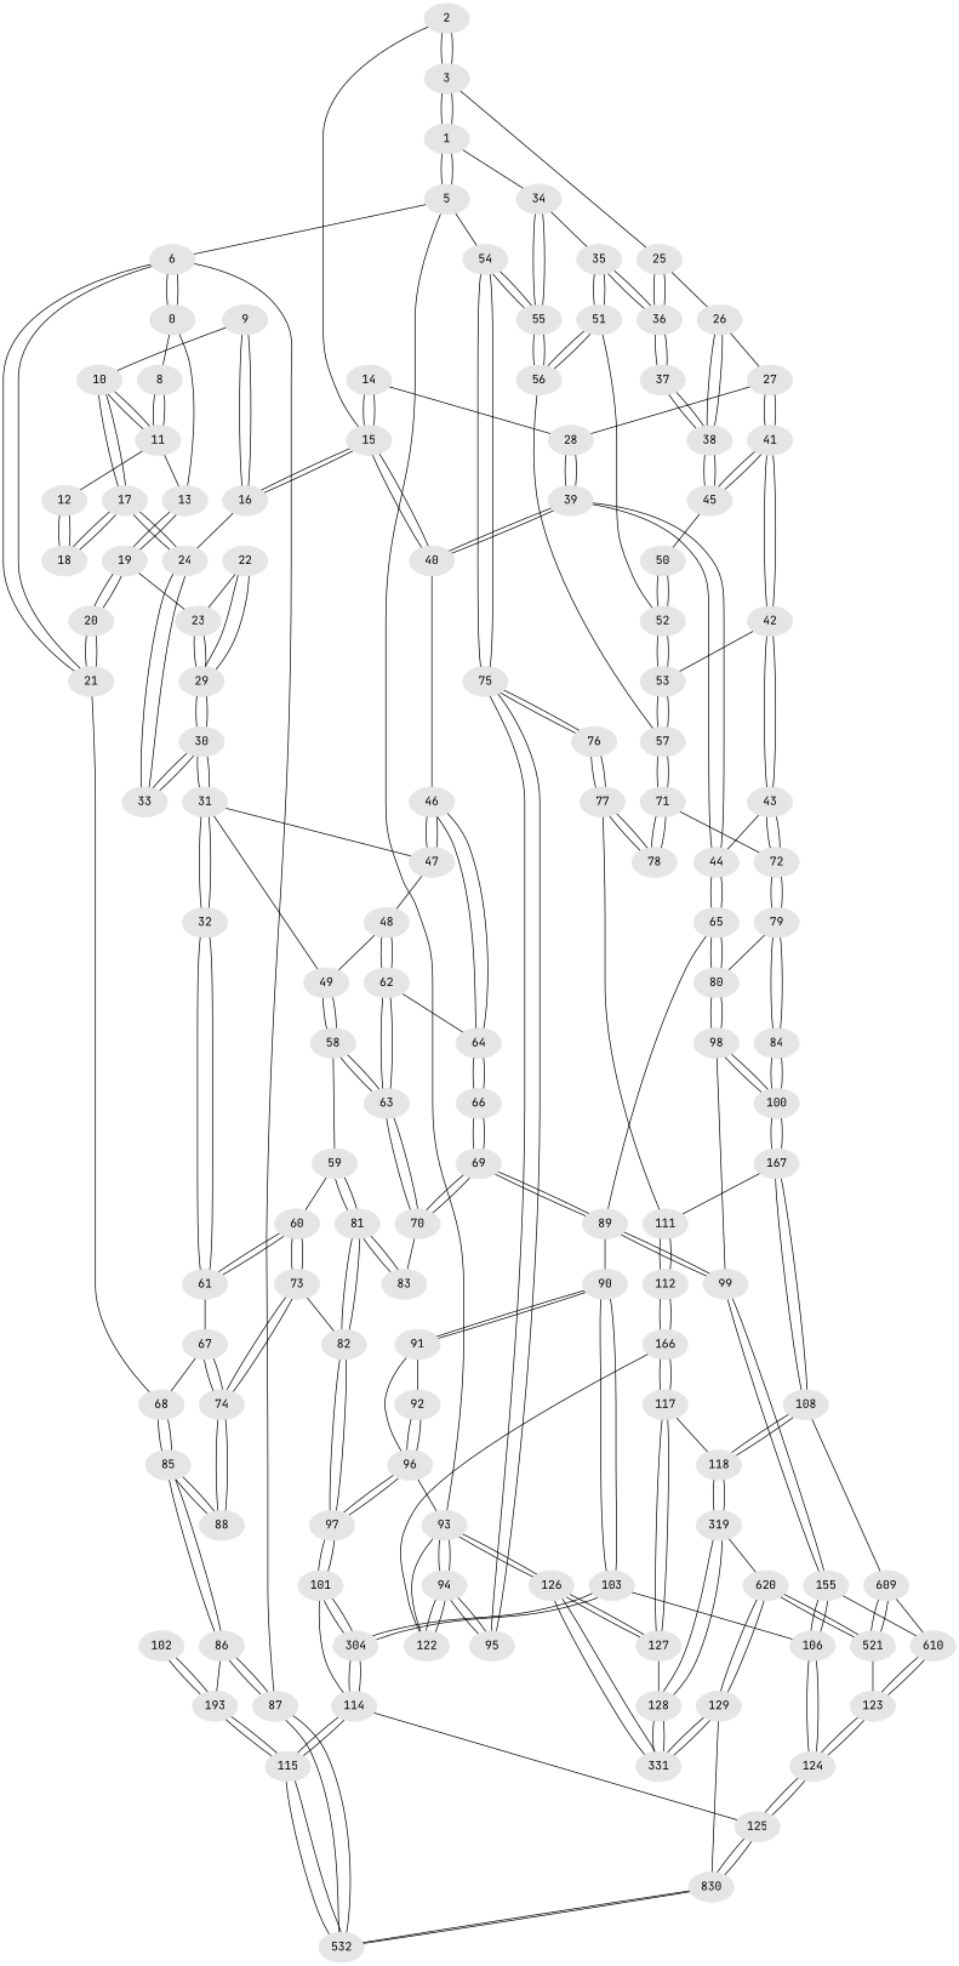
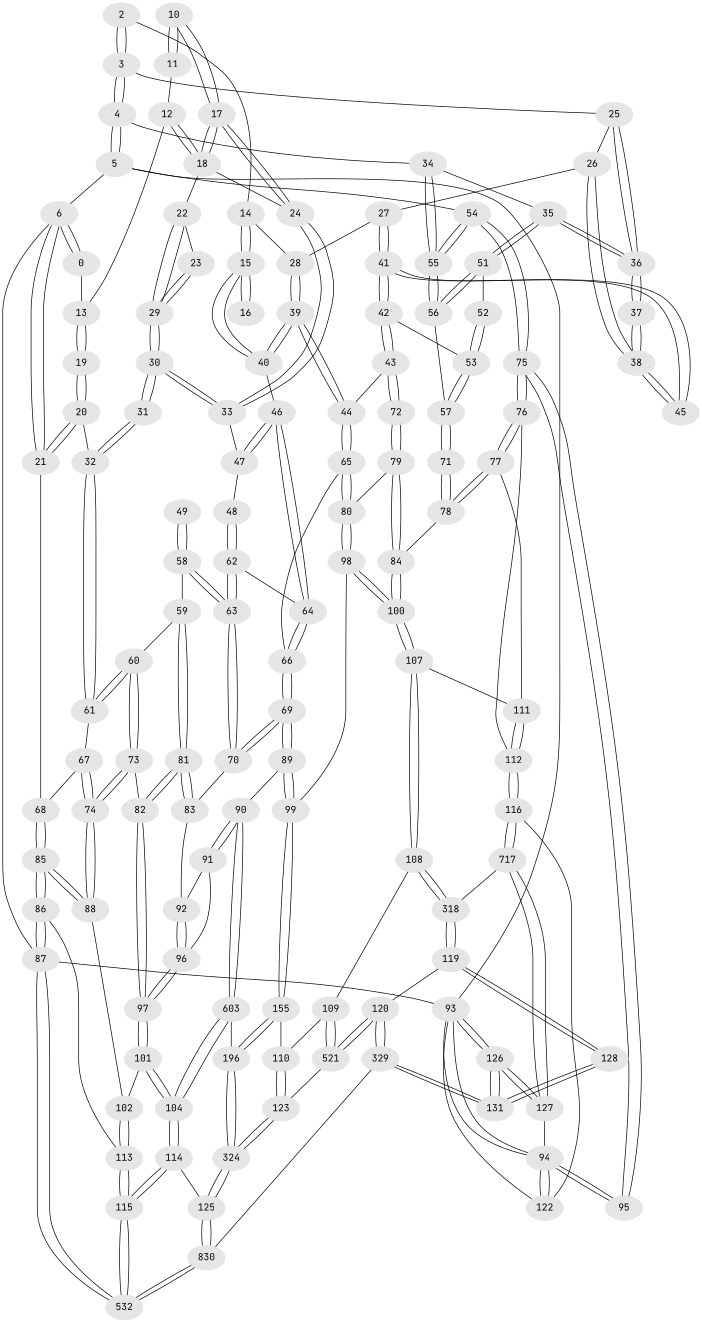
  graph {
    fontname="JetBrains Mono"
    node [color=gray90 fontname="JetBrains Mono" style=filled]
    edge [fontname="JetBrains Mono"]
    2
    3
    14
-   9
    10
    16
-   4 [label=1]
+   4
    25
    15
    28
    5
    34
    26
    36
    6
    54
    93
    35
    55
    n20 [label=0]
    21
    87
    75
    94
    126
    122
-   8
    13
    68
    n30 [label=532]
    11
    19
    12
    17
    24
    18
    22
    20
    23
    40
    39
    46
    33
    29
    32
    61
    85
    30
    47
    27
    38
    37
    41
    45
    42
    44
    31
    49
    58
    67
    48
    51
    56
    52
-   50
    65
    64
    43
    53
    72
    57
    79
    66
    80
    62
    63
    59
    71
    76
    95
    78
    60
    81
    70
    73
    83
    82
    74
    69
    98
    89
    88
    86
    90
    99
    92
    84
    97
    102
    77
    112
    111
-   116 [label=166]
+   116
    100
    101
    96
-   107 [label=167]
-   113 [label=193]
+   107
+   113
    115
    91
-   103
+   103 [label=603]
    n112 [label=155]
-   104 [label=304]
-   106
+   104
+   106 [label=196]
    127
-   131 [label=331]
-   110 [label=610]
+   131
+   110
    108
    114
-   124
+   124 [label=324]
    125
    123
-   109 [label=609]
-   118
+   109
+   118 [label=318]
    n125 [label=521]
-   119 [label=319]
-   117
+   119
+   117 [label=717]
    n128 [label=830]
    128
-   120 [label=620]
-   129
+   120
+   129 [label=329]
    2 -- 3
    2 -- 3
-   2 -- 15
+   2 -- 14
    3 -- 4
    3 -- 4
    3 -- 25
    14 -- 15
    14 -- 15
    14 -- 28
-   9 -- 10
-   9 -- 16
-   9 -- 16
    10 -- 11
    10 -- 11
    10 -- 17
    10 -- 17
-   16 -- 24
+   18 -- 24
    4 -- 5
    4 -- 5
    4 -- 34
    25 -- 26
    25 -- 36
    25 -- 36
    15 -- 16
    15 -- 16
    15 -- 40
    15 -- 40
    28 -- 39
    28 -- 39
    5 -- 6
    5 -- 54
    5 -- 93
    34 -- 35
    34 -- 55
    34 -- 55
    26 -- 27
    26 -- 38
    26 -- 38
    36 -- 37
    36 -- 37
    6 -- n20
    6 -- n20
    6 -- 21
    6 -- 21
    6 -- 87
    54 -- 55
    54 -- 55
    54 -- 75
    54 -- 75
    93 -- 94
    93 -- 94
    93 -- 126
    93 -- 126
    93 -- 122
    35 -- 36
    35 -- 36
    35 -- 51
    35 -- 51
    55 -- 56
    55 -- 56
-   n20 -- 8
    n20 -- 13
    21 -- 68
-   96 -- 93
+   87 -- 93
    87 -- n30
    87 -- n30
    75 -- 76
    75 -- 76
    75 -- 95
    75 -- 95
    94 -- 122
    94 -- 122
    94 -- 95
    94 -- 95
    126 -- 127
    126 -- 127
    126 -- 131
    126 -- 131
-   8 -- 11
-   8 -- 11
    13 -- 19
    13 -- 19
    68 -- 85
    68 -- 85
    11 -- 12
    19 -- 20
    19 -- 20
-   19 -- 23
-   11 -- 13
+   12 -- 13
    12 -- 18
    12 -- 18
    17 -- 24
    17 -- 24
    17 -- 18
    17 -- 18
    24 -- 33
    24 -- 33
+   18 -- 22
    22 -- 23
    22 -- 29
    22 -- 29
    20 -- 21
    20 -- 21
+   20 -- 32
    23 -- 29
    23 -- 29
    40 -- 46
    39 -- 40
    39 -- 40
    39 -- 44
    39 -- 44
    46 -- 47
    46 -- 47
    46 -- 64
    46 -- 64
-   31 -- 47
+   33 -- 47
    29 -- 30
    29 -- 30
    32 -- 61
    32 -- 61
    61 -- 67
    85 -- 88
    85 -- 88
    85 -- 86
    85 -- 86
    30 -- 33
    30 -- 33
    30 -- 31
    30 -- 31
    47 -- 48
    27 -- 28
    27 -- 41
    27 -- 41
    38 -- 45
    38 -- 45
    37 -- 38
    37 -- 38
    41 -- 45
    41 -- 45
    41 -- 42
    41 -- 42
-   45 -- 50
    42 -- 43
    42 -- 43
    42 -- 53
    44 -- 65
    44 -- 65
    31 -- 32
    31 -- 32
-   31 -- 49
    49 -- 58
    49 -- 58
    58 -- 63
    58 -- 63
    58 -- 59
    67 -- 68
    67 -- 74
    67 -- 74
-   48 -- 49
    48 -- 62
    48 -- 62
    51 -- 56
    51 -- 56
    51 -- 52
    56 -- 57
    52 -- 53
    52 -- 53
-   50 -- 52
-   50 -- 52
-   65 -- 89
+   65 -- 66
    65 -- 80
    65 -- 80
    64 -- 66
    64 -- 66
    43 -- 44
    43 -- 72
    43 -- 72
    53 -- 57
    53 -- 57
    72 -- 79
    72 -- 79
    57 -- 71
    57 -- 71
    79 -- 80
    79 -- 84
    79 -- 84
    66 -- 69
    66 -- 69
    80 -- 98
    80 -- 98
    62 -- 64
    62 -- 63
    62 -- 63
    63 -- 70
    63 -- 70
    59 -- 60
    59 -- 81
    59 -- 81
-   71 -- 72
    71 -- 78
    71 -- 78
    76 -- 77
    76 -- 77
+   76 -- 112
+   78 -- 84
    60 -- 61
    60 -- 61
    60 -- 73
    60 -- 73
    81 -- 83
    81 -- 83
    81 -- 82
    81 -- 82
    70 -- 83
    73 -- 82
    73 -- 74
    73 -- 74
+   83 -- 92
    82 -- 97
    82 -- 97
    74 -- 88
    74 -- 88
    69 -- 70
    69 -- 70
    69 -- 89
    69 -- 89
    98 -- 99
    98 -- 100
    98 -- 100
    89 -- 90
    89 -- 99
    89 -- 99
+   88 -- 102
    86 -- 87
    86 -- 87
    86 -- 113
    90 -- 91
    90 -- 91
    90 -- 103
    90 -- 103
    99 -- n112
    99 -- n112
    92 -- 96
    92 -- 96
    84 -- 100
    84 -- 100
    97 -- 101
    97 -- 101
    102 -- 113
    102 -- 113
    77 -- 78
    77 -- 78
    77 -- 111
    112 -- 116
    112 -- 116
    111 -- 112
    111 -- 112
    116 -- 122
    116 -- 117
    116 -- 117
    100 -- 107
    100 -- 107
-   101 -- 114
+   101 -- 102
    101 -- 104
    101 -- 104
    96 -- 97
    96 -- 97
    107 -- 111
    107 -- 108
    107 -- 108
    113 -- 115
    113 -- 115
    115 -- n30
    115 -- n30
    91 -- 92
    91 -- 96
    103 -- 104
    103 -- 104
    103 -- 106
    n112 -- 106
    n112 -- 106
    n112 -- 110
    104 -- 114
    104 -- 114
    106 -- 124
    106 -- 124
-   127 -- 128
+   127 -- 94
    110 -- 123
    110 -- 123
    108 -- 109
    108 -- 118
    108 -- 118
    114 -- 115
    114 -- 115
    114 -- 125
    124 -- 125
    124 -- 125
    125 -- n128
    125 -- n128
    123 -- 124
    123 -- 124
    109 -- 110
    109 -- n125
    109 -- n125
    118 -- 119
    118 -- 119
    n125 -- 123
    119 -- 128
    119 -- 128
    119 -- 120
    117 -- 127
    117 -- 127
    117 -- 118
    n128 -- n30
    n128 -- n30
    128 -- 131
    128 -- 131
    120 -- n125
    120 -- n125
    120 -- 129
    120 -- 129
    129 -- 131
    129 -- 131
    129 -- n128
  }
